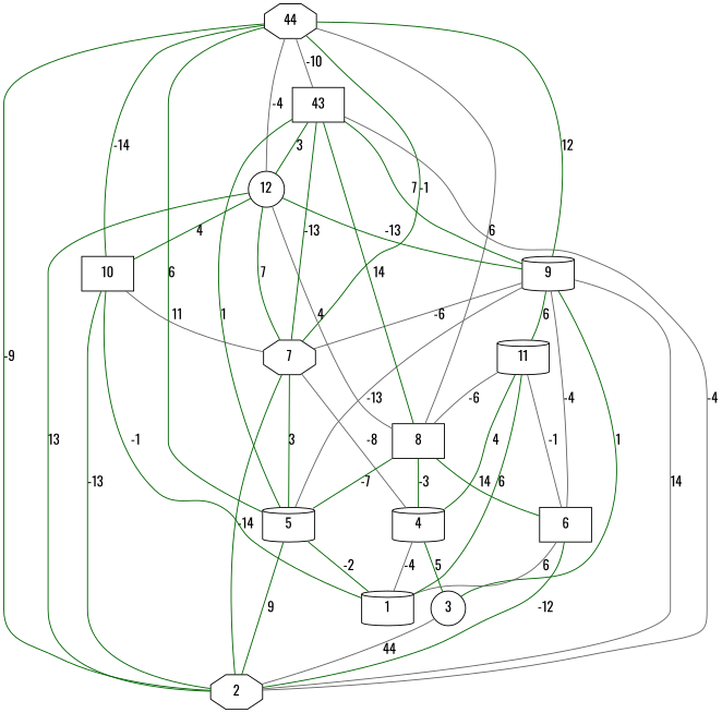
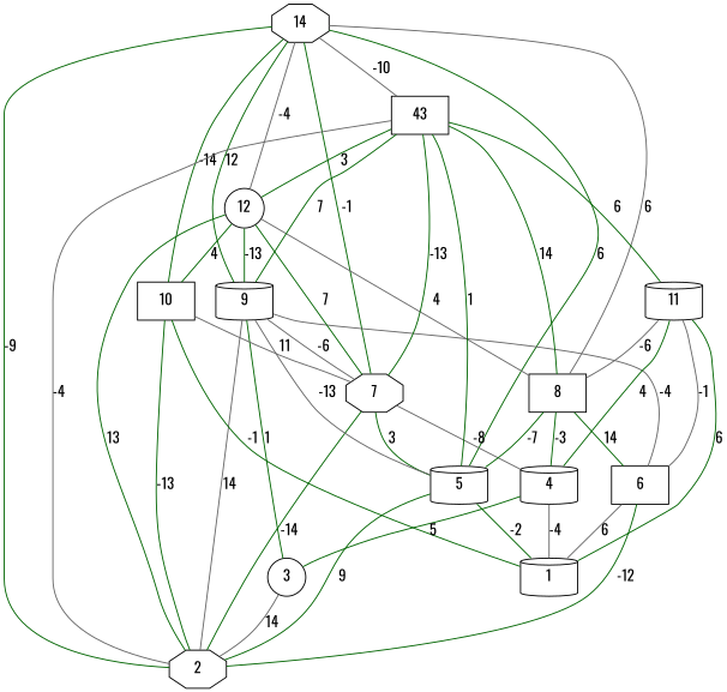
  graph {
    fontname=Oswald
    node [fontname=Oswald shape=cylinder]
    edge [color=darkgreen fontname=Oswald]
-   14 [shape=octagon label=44]
+   14 [shape=octagon]
    2 [shape=octagon]
    5
    7 [shape=octagon]
    8 [shape=box]
    9
    10 [shape=box]
    12 [shape=circle]
    n9 [label=43 shape=box]
    1
    4
    6 [shape=box]
    3 [shape=circle]
    11
    14 -- 2 [label=-9]
    14 -- 5 [label=6]
    14 -- 7 [label=-1]
    14 -- 8 [color=gray40 label=6]
    14 -- 9 [label=12]
    14 -- 10 [label=-14]
    14 -- 12 [color=gray40 label=-4]
    14 -- n9 [color=gray40 label=-10]
    5 -- 2 [label=9]
    5 -- 1 [label=-2]
    7 -- 2 [label=-14]
    7 -- 5 [label=3]
    7 -- 4 [color=gray40 label=-8]
    8 -- 5 [label=-7]
    8 -- 4 [label=-3]
    8 -- 6 [label=14]
    9 -- 2 [color=gray40 label=14]
    9 -- 5 [color=gray40 label=-13]
    9 -- 7 [color=gray40 label=-6]
    9 -- 6 [color=gray40 label=-4]
    9 -- 3 [label=1]
    10 -- 2 [label=-13]
    10 -- 7 [color=gray40 label=11]
    10 -- 1 [label=-1]
    12 -- 2 [label=13]
    12 -- 7 [label=7]
    12 -- 8 [color=gray40 label=4]
    12 -- 9 [label=-13]
    12 -- 10 [label=4]
    n9 -- 2 [color=gray40 label=-4]
    n9 -- 5 [label=1]
    n9 -- 7 [label=-13]
    n9 -- 8 [label=14]
    n9 -- 9 [label=7]
    n9 -- 12 [label=3]
-   9 -- 11 [label=6]
+   n9 -- 11 [label=6]
    4 -- 1 [color=gray40 label=-4]
    4 -- 3 [label=5]
    6 -- 2 [label=-12]
    6 -- 1 [color=gray40 label=6]
-   3 -- 2 [color=gray40 label=44]
+   3 -- 2 [color=gray40 label=14]
    11 -- 8 [color=gray40 label=-6]
    11 -- 1 [label=6]
    11 -- 4 [label=4]
    11 -- 6 [color=gray40 label=-1]
  }
